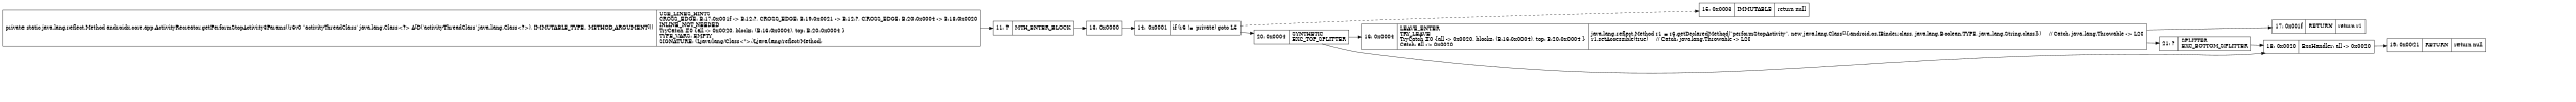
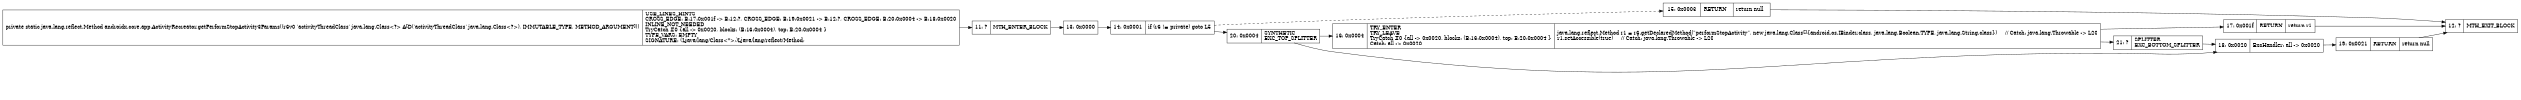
  digraph {
    rankdir=LR
    node [shape=record]
    n1 [label="{11\:\ ?|MTH_ENTER_BLOCK\l}"]
    n2 [label="{13\:\ 0x0000}"]
    n3 [label="{14\:\ 0x0001|if (r6 != private) goto L5\l}"]
-   n4 [label="{15\:\ 0x0003|IMMUTABLE\l|return null\l}"]
+   n4 [label="{15\:\ 0x0003|RETURN\l|return null\l}"]
    n5 [label="{20\:\ 0x0004|SYNTHETIC\lEXC_TOP_SPLITTER\l}"]
-   n7 [label="{16\:\ 0x0004|LEAVE_ENTER\lTRY_LEAVE\lTryCatch #0 \{all \-\> 0x0020, blocks: (B:16:0x0004), top: B:20:0x0004 \}\lCatch: all \-\> 0x0020\l|java.lang.reflect.Method r1 = r6.getDeclaredMethod(\"performStopActivity\", new java.lang.Class[]\{android.os.IBinder.class, java.lang.Boolean.TYPE, java.lang.String.class\})     \/\/ Catch: java.lang.Throwable \-\> L20\lr1.setAccessible(true)     \/\/ Catch: java.lang.Throwable \-\> L20\l}"]
+   n6 [label="{12\:\ ?|MTH_EXIT_BLOCK\l}"]
+   n7 [label="{16\:\ 0x0004|TRY_ENTER\lTRY_LEAVE\lTryCatch #0 \{all \-\> 0x0020, blocks: (B:16:0x0004), top: B:20:0x0004 \}\lCatch: all \-\> 0x0020\l|java.lang.reflect.Method r1 = r6.getDeclaredMethod(\"performStopActivity\", new java.lang.Class[]\{android.os.IBinder.class, java.lang.Boolean.TYPE, java.lang.String.class\})     \/\/ Catch: java.lang.Throwable \-\> L20\lr1.setAccessible(true)     \/\/ Catch: java.lang.Throwable \-\> L20\l}"]
    n8 [label="{18\:\ 0x0020|ExcHandler: all \-\> 0x0020\l}"]
    n9 [label="{17\:\ 0x001f|RETURN\l|return r1\l}"]
    n10 [label="{21\:\ ?|SPLITTER\lEXC_BOTTOM_SPLITTER\l}"]
    n11 [label="{19\:\ 0x0021|RETURN\l|return null\l}"]
    n12 [label="{private static java.lang.reflect.Method androidx.core.app.ActivityRecreator.getPerformStopActivity3Params((r6v0 'activityThreadClass' java.lang.Class\<?\> A[D('activityThreadClass' java.lang.Class\<?\>), IMMUTABLE_TYPE, METHOD_ARGUMENT]))  | USE_LINES_HINTS\lCROSS_EDGE: B:17:0x001f \-\> B:12:?, CROSS_EDGE: B:19:0x0021 \-\> B:12:?, CROSS_EDGE: B:20:0x0004 \-\> B:18:0x0020\lINLINE_NOT_NEEDED\lTryCatch #0 \{all \-\> 0x0020, blocks: (B:16:0x0004), top: B:20:0x0004 \}\lTYPE_VARS: EMPTY\lSIGNATURE: (Ljava\/lang\/Class\<*\>;)Ljava\/lang\/reflect\/Method;\l}"]
    n1 -> n2
    n2 -> n3
    n3 -> n4 [style=dashed]
    n3 -> n5
+   n4 -> n6
    n5 -> n7
    n5 -> n8
    n7 -> n9
    n7 -> n10
    n8 -> n11
+   n9 -> n6
    n10 -> n8
+   n11 -> n6
    n12 -> n1
  }
